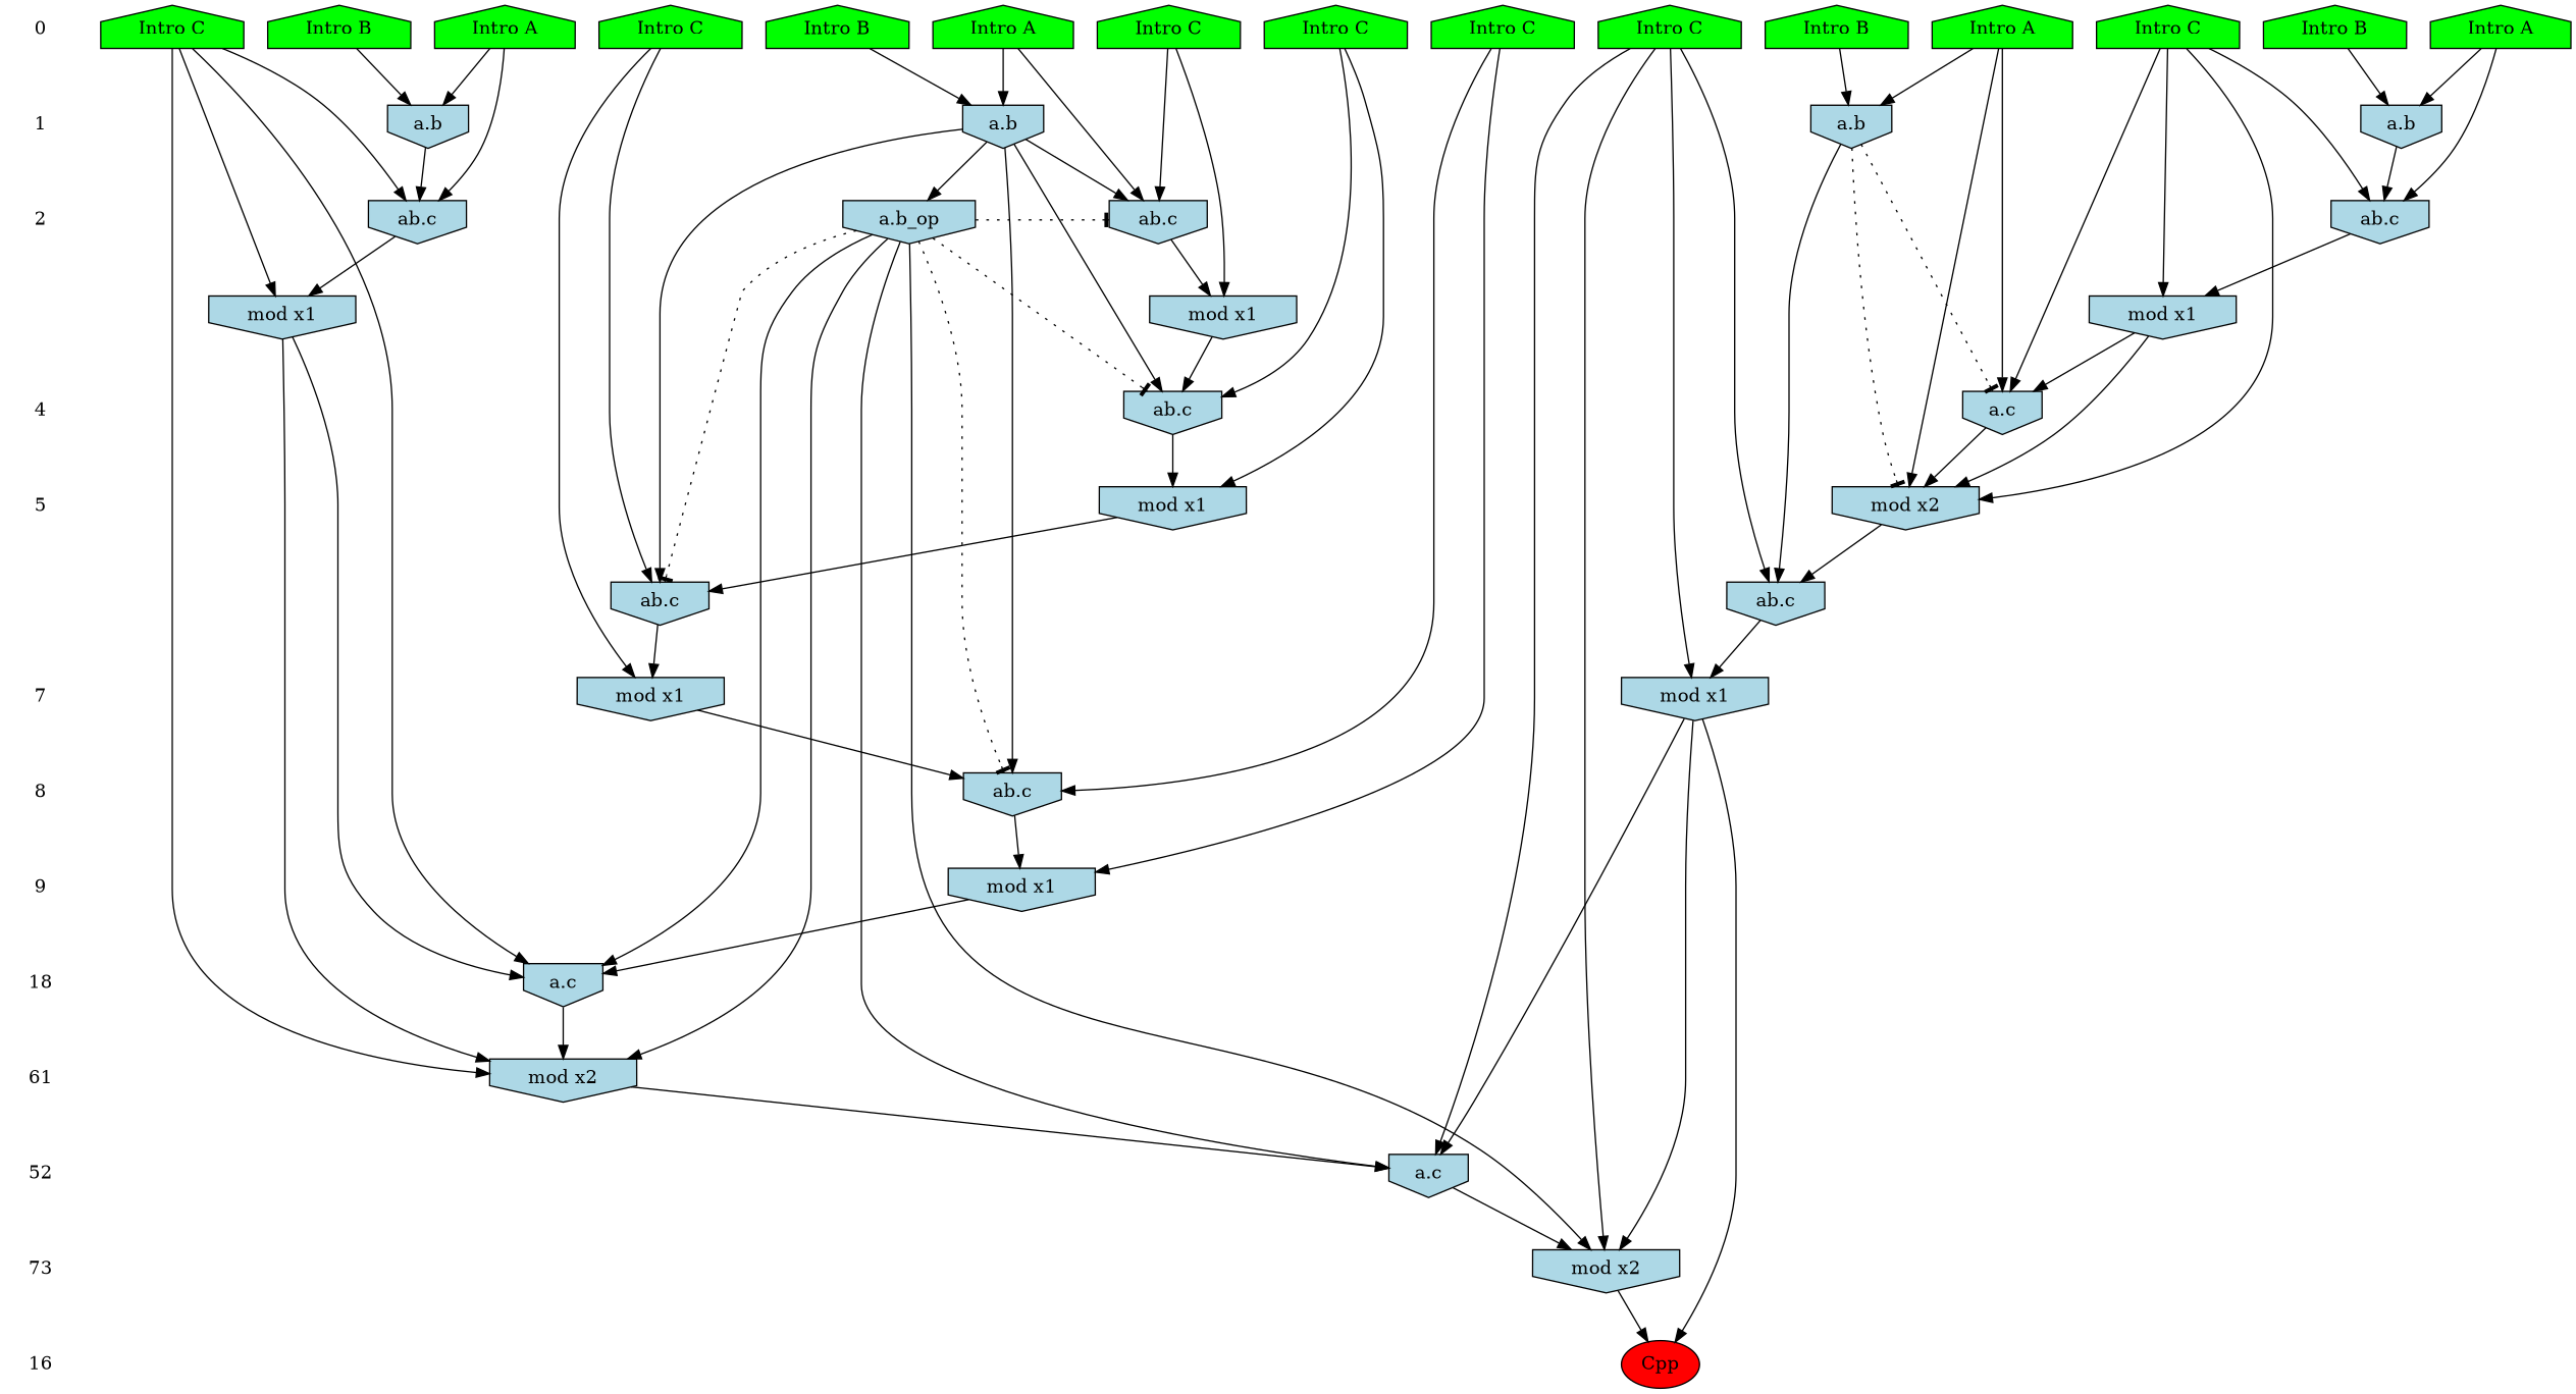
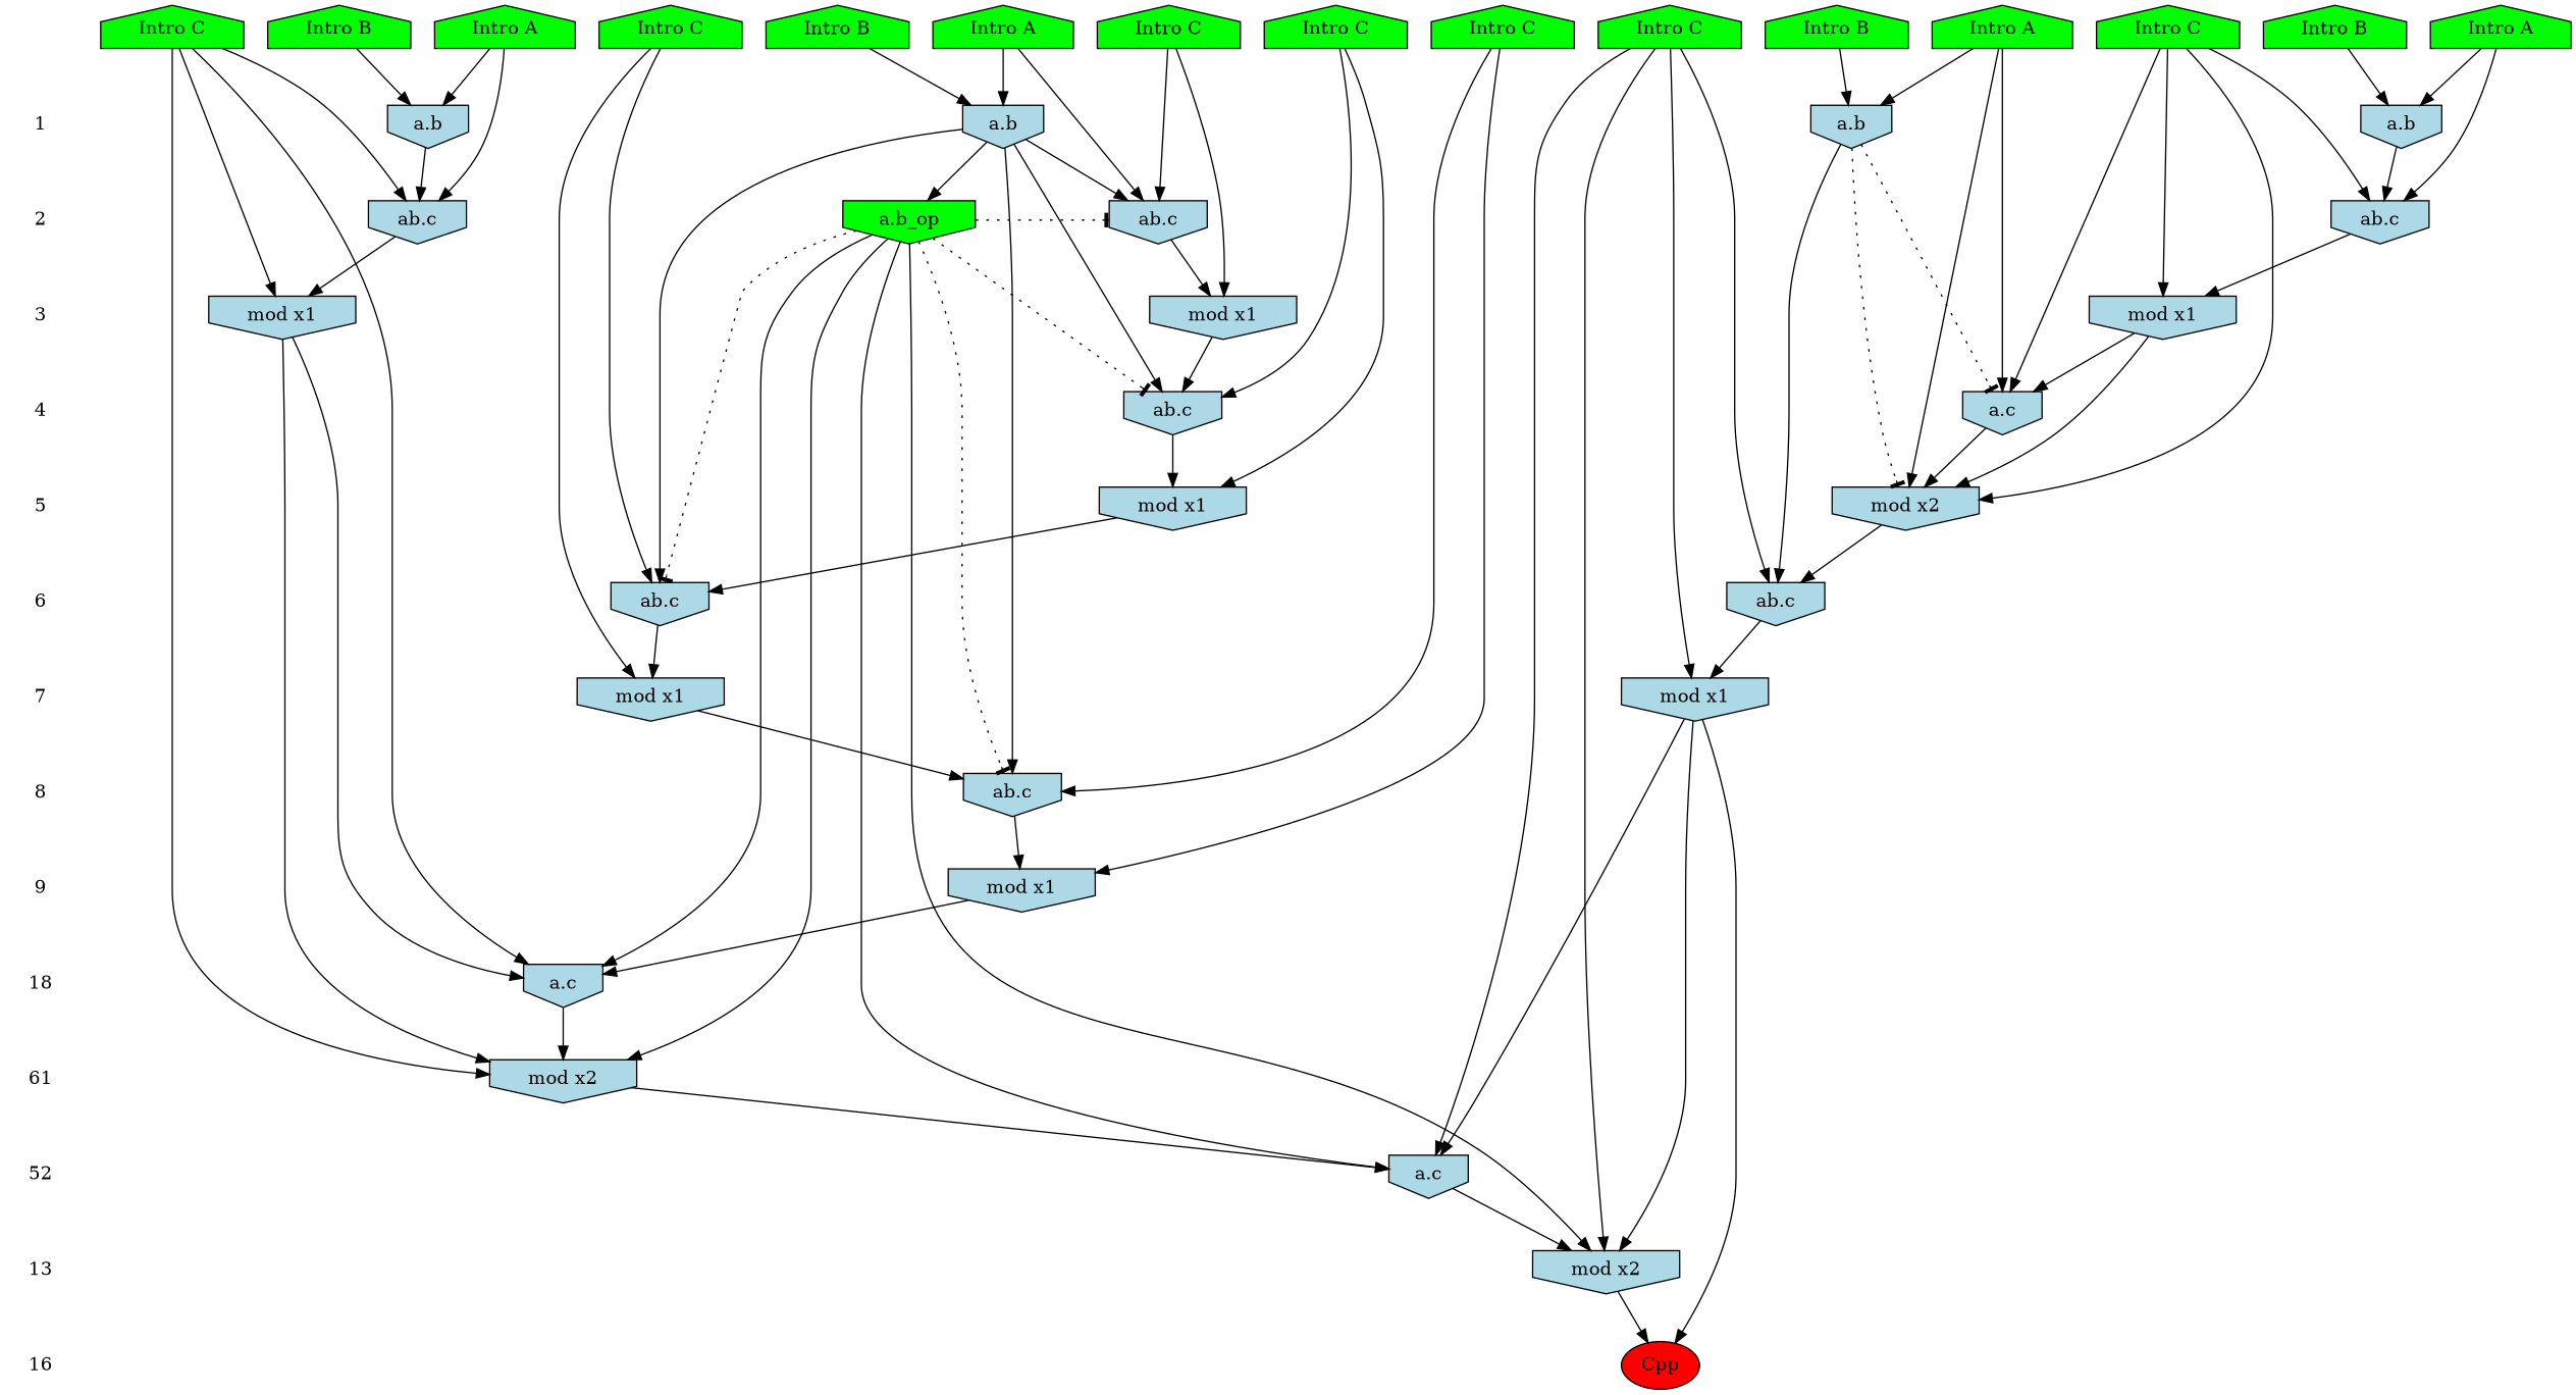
  digraph {
    ranksep=.5
    node [shape=invhouse fillcolor=lightblue style=filled]
-   0 [shape=plaintext fillcolor="" style=""]
    n2 [fillcolor=green label="Intro B" shape=house]
    n3 [fillcolor=green label="Intro A" shape=house]
    n4 [fillcolor=green label="Intro A" shape=house]
    n5 [fillcolor=green label="Intro B" shape=house]
    n6 [fillcolor=green label="Intro B" shape=house]
    n7 [fillcolor=green label="Intro A" shape=house]
    n8 [fillcolor=green label="Intro A" shape=house]
    n9 [fillcolor=green label="Intro B" shape=house]
    n10 [fillcolor=green label="Intro C" shape=house]
    n11 [fillcolor=green label="Intro C" shape=house]
    n12 [fillcolor=green label="Intro C" shape=house]
    n13 [fillcolor=green label="Intro C" shape=house]
    n14 [fillcolor=green label="Intro C" shape=house]
    n15 [fillcolor=green label="Intro C" shape=house]
    n16 [fillcolor=green label="Intro C" shape=house]
    1 [shape=plaintext fillcolor="" style=""]
    n18 [label="a.b"]
    n19 [label="a.b"]
    n20 [label="a.b"]
    n21 [label="a.b"]
    2 [shape=plaintext fillcolor="" style=""]
    n23 [label="ab.c"]
    n24 [label="ab.c"]
    n25 [label="ab.c"]
-   n26 [label="a.b_op"]
+   n26 [fillcolor=green label="a.b_op"]
+   3 [shape=plaintext fillcolor="" style=""]
    n28 [label="mod x1"]
    n29 [label="mod x1"]
    n30 [label="mod x1"]
    4 [shape=plaintext fillcolor="" style=""]
    n32 [label="ab.c"]
    n33 [label="a.c"]
    5 [shape=plaintext fillcolor="" style=""]
    n35 [label="mod x1"]
    n36 [label="mod x2"]
+   6 [shape=plaintext fillcolor="" style=""]
    n38 [label="ab.c"]
    n39 [label="ab.c"]
    7 [shape=plaintext fillcolor="" style=""]
    n41 [label="mod x1"]
    n42 [label="mod x1"]
    8 [shape=plaintext fillcolor="" style=""]
    n44 [label="ab.c"]
    9 [shape=plaintext fillcolor="" style=""]
    n46 [label="mod x1"]
    n47 [label=18 shape=plaintext fillcolor="" style=""]
    n48 [label="a.c"]
    n49 [label=61 shape=plaintext fillcolor="" style=""]
    n50 [label="mod x2"]
    n51 [label=52 shape=plaintext fillcolor="" style=""]
    n52 [label="a.c"]
-   13 [shape=plaintext label=73 fillcolor="" style=""]
+   13 [shape=plaintext fillcolor="" style=""]
    n54 [label="mod x2"]
    n55 [label=16 shape=plaintext fillcolor="" style=""]
    n56 [fillcolor=red label=Cpp shape=""]
    subgraph sub_1 {
      rank=same
-     0
      n2
      n3
      n4
      n5
      n6
      n7
      n8
      n9
      n10
      n11
      n12
      n13
      n14
      n15
      n16
    }
    subgraph sub_2 {
      rank=same
      1
      n18
      n19
      n20
      n21
    }
    subgraph sub_3 {
      rank=same
      2
      n23
      n24
      n25
      n26
    }
    subgraph sub_4 {
      rank=same
+     3
      n28
      n29
      n30
    }
    subgraph sub_5 {
      rank=same
      4
      n32
      n33
    }
    subgraph sub_6 {
      rank=same
      5
      n35
      n36
    }
    subgraph sub_7 {
      rank=same
+     6
      n38
      n39
    }
    subgraph sub_8 {
      rank=same
      7
      n41
      n42
    }
    subgraph sub_9 {
      rank=same
      8
      n44
    }
    subgraph sub_10 {
      rank=same
      9
      n46
    }
    subgraph sub_11 {
      rank=same
      n47
      n48
    }
    subgraph sub_12 {
      rank=same
      n49
      n50
    }
    subgraph sub_13 {
      rank=same
      n51
      n52
    }
    subgraph sub_14 {
      rank=same
      13
      n54
    }
    subgraph sub_15 {
      rank=same
      n55
      n56
    }
-   0 -> 1 [style=invis]
    n2 -> n20
    n3 -> n19
    n3 -> n24
    n4 -> n20
    n4 -> n25
    n5 -> n18
    n6 -> n21
    n7 -> n18
    n7 -> n23
    n8 -> n21
    n8 -> n33
    n8 -> n36
    n9 -> n19
    n10 -> n38
    n10 -> n41
    n11 -> n32
    n11 -> n35
    n12 -> n23
    n12 -> n28
    n12 -> n48
    n12 -> n50
    n13 -> n39
    n13 -> n42
    n13 -> n52
    n13 -> n54
    n14 -> n25
    n14 -> n30
    n15 -> n44
    n15 -> n46
    n16 -> n24
    n16 -> n29
    n16 -> n33
    n16 -> n36
    1 -> 2 [style=invis]
    n18 -> n23
    n19 -> n24
    n20 -> n25
    n20 -> n26
    n20 -> n32
    n20 -> n38
    n20 -> n44
    n21 -> n33 [arrowhead=tee style=dotted]
    n21 -> n36 [arrowhead=tee style=dotted]
    n21 -> n39
+   2 -> 3 [style=invis]
    n23 -> n28
    n24 -> n29
    n25 -> n30
    n26 -> n25 [arrowhead=tee style=dotted]
    n26 -> n32 [arrowhead=tee style=dotted]
    n26 -> n38 [arrowhead=tee style=dotted]
    n26 -> n44 [arrowhead=tee style=dotted]
    n26 -> n48
    n26 -> n50
    n26 -> n52
    n26 -> n54
+   3 -> 4 [style=invis]
    n28 -> n48
    n28 -> n50
    n29 -> n33
    n29 -> n36
    n30 -> n32
    4 -> 5 [style=invis]
    n32 -> n35
    n33 -> n36
+   5 -> 6 [style=invis]
    n35 -> n38
    n36 -> n39
+   6 -> 7 [style=invis]
    n38 -> n41
    n39 -> n42
    7 -> 8 [style=invis]
    n41 -> n44
    n42 -> n52
    n42 -> n54
    n42 -> n56
    8 -> 9 [style=invis]
    n44 -> n46
    9 -> n47 [style=invis]
    n46 -> n48
    n47 -> n49 [style=invis]
    n48 -> n50
    n49 -> n51 [style=invis]
    n50 -> n52
    n51 -> 13 [style=invis]
    n52 -> n54
    13 -> n55 [style=invis]
    n54 -> n56
  }
